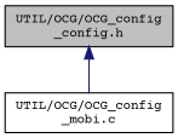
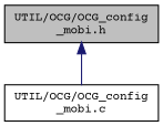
  digraph {
    fontname="Courier Prime"
    node [color=black fontname="Courier Prime" fontsize=10 shape=record style=filled]
-   n1 [fillcolor=grey75 fontcolor=black height=0.2 label="UTIL/OCG/OCG_config\l_config.h" width=0.4]
+   n1 [fillcolor=grey75 fontcolor=black height=0.2 label="UTIL/OCG/OCG_config\l_mobi.h" width=0.4]
    n2 [fillcolor=white height=0.2 label="UTIL/OCG/OCG_config\l_mobi.c" width=0.4]
    n1 -> n2 [color=midnightblue dir=back fontname="Courier Prime" fontsize=10 labelfontname=Helvetica labelfontsize=10 style=solid]
  }
